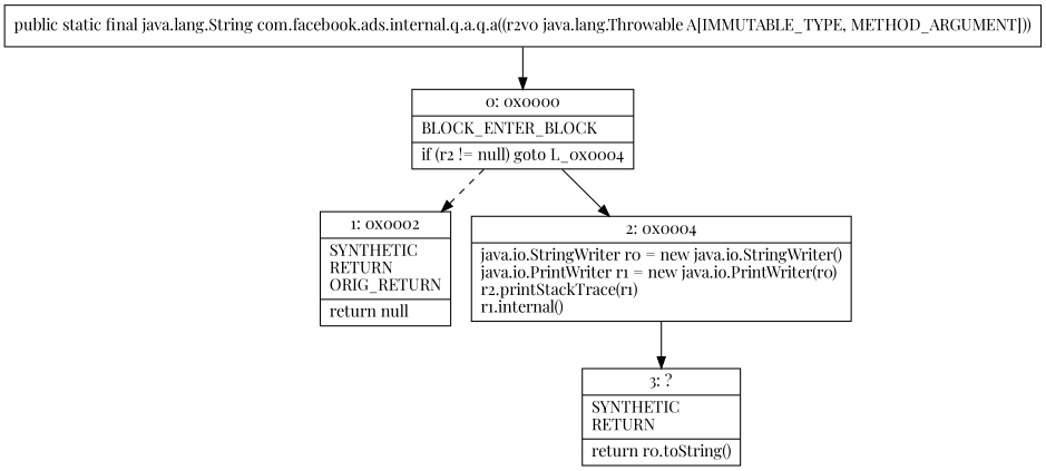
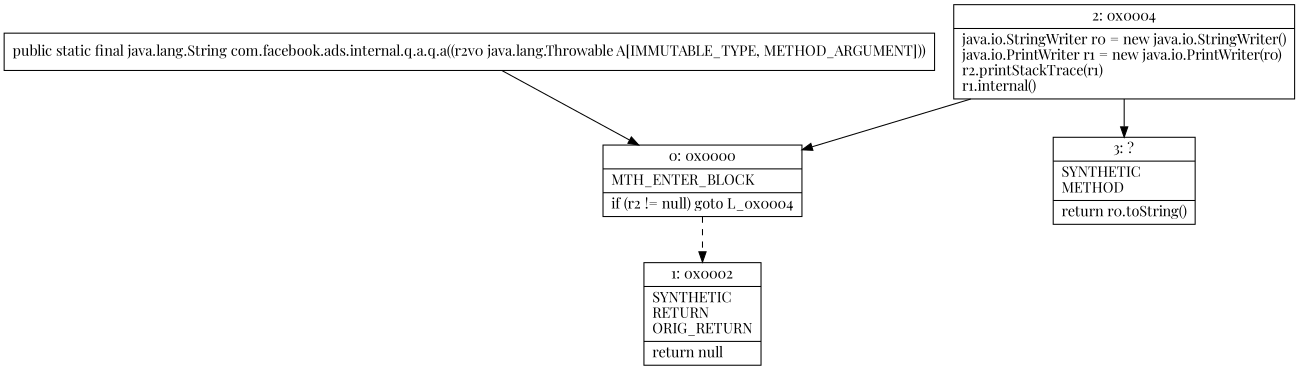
  digraph {
    fontname="Playfair Display"
    node [fontname="Playfair Display" shape=record]
    edge [fontname="Playfair Display"]
-   n1 [label="{0\:\ 0x0000|BLOCK_ENTER_BLOCK\l|if (r2 != null) goto L_0x0004\l}"]
+   n1 [label="{0\:\ 0x0000|MTH_ENTER_BLOCK\l|if (r2 != null) goto L_0x0004\l}"]
    n2 [label="{1\:\ 0x0002|SYNTHETIC\lRETURN\lORIG_RETURN\l|return null\l}"]
    n3 [label="{2\:\ 0x0004|java.io.StringWriter r0 = new java.io.StringWriter()\ljava.io.PrintWriter r1 = new java.io.PrintWriter(r0)\lr2.printStackTrace(r1)\lr1.internal()\l}"]
-   n4 [label="{3\:\ ?|SYNTHETIC\lRETURN\l|return r0.toString()\l}"]
+   n4 [label="{3\:\ ?|SYNTHETIC\lMETHOD\l|return r0.toString()\l}"]
    n5 [label="{public static final java.lang.String com.facebook.ads.internal.q.a.q.a((r2v0 java.lang.Throwable A[IMMUTABLE_TYPE, METHOD_ARGUMENT])) }"]
    n1 -> n2 [style=dashed]
-   n1 -> n3
+   n3 -> n1
    n3 -> n4
    n5 -> n1
  }
